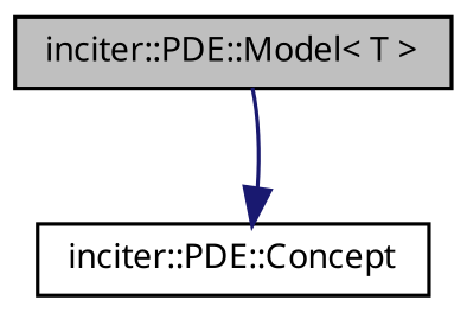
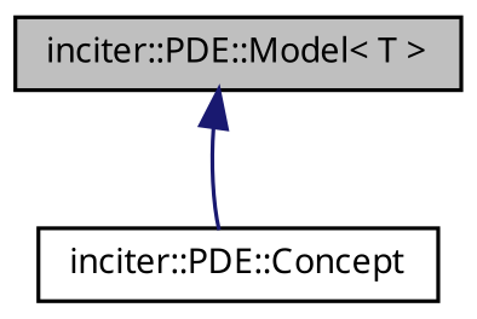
  digraph {
    node [color=black fontname="sans-serif" fontsize=9 shape=record]
    n1 [fillcolor=grey75 fontcolor=black height=0.2 label="inciter::PDE::Model\< T \>" style=filled width=0.4]
    n2 [height=0.2 label="inciter::PDE::Concept" width=0.4]
-   n2 -> n1 [color=midnightblue dir=back fontname="sans-serif" fontsize=9 labelfontname="sans-serif" labelfontsize=9 style=solid]
+   n1 -> n2 [color=midnightblue dir=back fontname="sans-serif" fontsize=9 labelfontname="sans-serif" labelfontsize=9 style=solid]
  }
